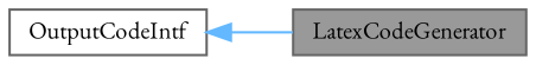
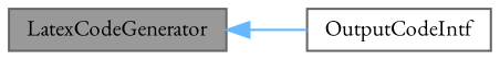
  digraph {
    rankdir=LR
    fontname="EB Garamond"
    node [color=gray40 fontname="EB Garamond" fontsize=10 shape=box style=filled]
    n1 [fillcolor=grey60 fontcolor=black height=0.2 label=LatexCodeGenerator width=0.4]
    n2 [fillcolor=white height=0.2 label=OutputCodeIntf width=0.4]
-   n2 -> n1 [color=steelblue1 dir=back fontname="EB Garamond" fontsize=10 labelfontname=Helvetica labelfontsize=10 style=solid]
+   n1 -> n2 [color=steelblue1 dir=back fontname="EB Garamond" fontsize=10 labelfontname=Helvetica labelfontsize=10 style=solid]
  }
